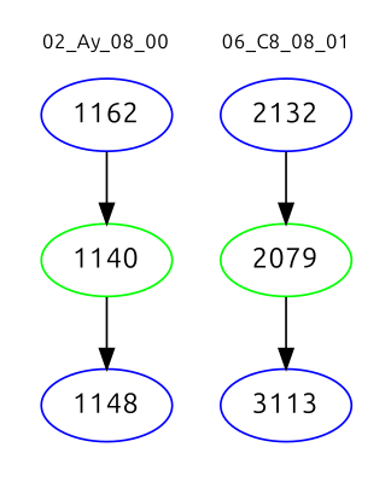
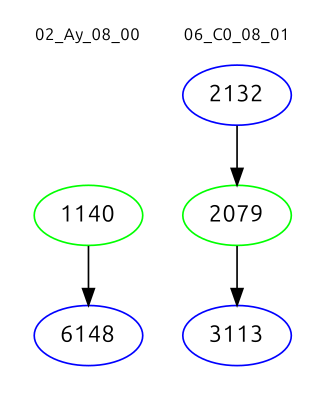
  digraph {
    fontname=Ubuntu
    node [color=blue fontname=Ubuntu]
    edge [color=black fontname=Ubuntu]
-   n1 [label=1162]
    n2 [color=green label=1140]
-   n3 [label=1148]
+   n3 [label=6148]
    n4 [label=2132]
    n5 [color=green label=2079]
    n6 [label=3113]
    subgraph cluster_1 {
      color=white
      fontsize=10
      label="02_Ay_08_00"
-     n1
      n2
      n3
    }
    subgraph cluster_2 {
      color=white
      fontsize=10
-     label="06_C8_08_01"
+     label="06_C0_08_01"
      n4
      n5
      n6
    }
-   n1 -> n2
    n2 -> n3
    n4 -> n5
    n5 -> n6
  }
